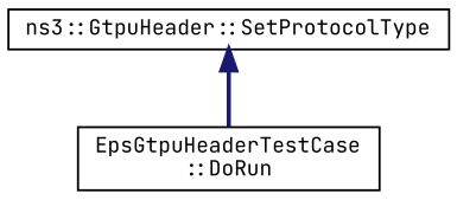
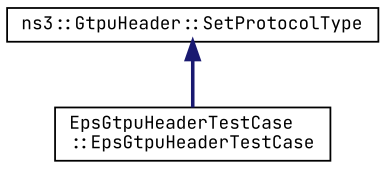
  digraph {
    rankdir=TB
    fontname="JetBrains Mono"
    node [color=black fillcolor=white fontname="JetBrains Mono" fontsize=10 shape=record style=filled]
    n1 [fontcolor=black height=0.2 label="ns3::GtpuHeader::SetProtocolType" width=0.4]
-   n2 [height=0.2 label="EpsGtpuHeaderTestCase\l::DoRun" width=0.4]
+   n2 [height=0.2 label="EpsGtpuHeaderTestCase\l::EpsGtpuHeaderTestCase" width=0.4]
    n1 -> n2 [color=midnightblue dir=back fontname="JetBrains Mono" fontsize=10 labelfontname=Helvetica labelfontsize=10 style=bold]
  }
